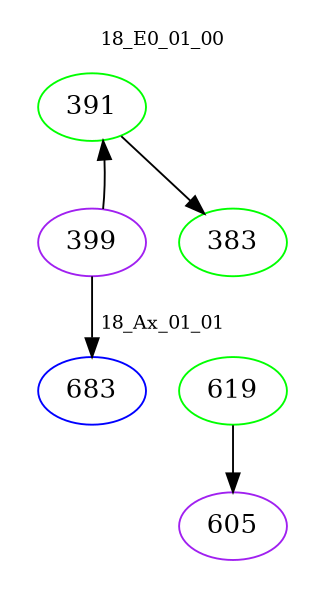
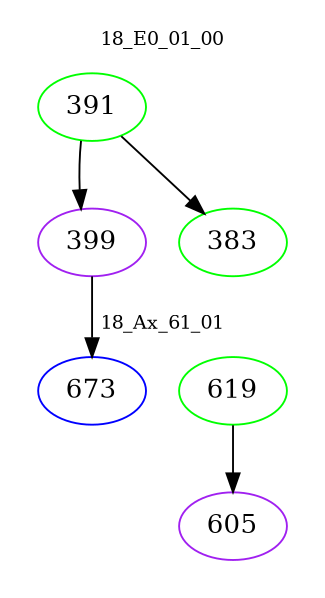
  digraph {
    node [color=green]
    edge [color=black]
    n1 [label=619]
-   n2 [color=blue label=683]
+   n2 [color=blue label=673]
    n3 [color=purple label=605]
    n4 [label=391]
    n5 [color=purple label=399]
    n6 [label=383]
    subgraph cluster_1 {
      color=white
      fontsize=10
-     label="18_Ax_01_01"
+     label="18_Ax_61_01"
      n1
      n2
      n3
    }
    subgraph cluster_2 {
      color=white
      fontsize=10
      label="18_E0_01_00"
      n4
      n5
      n6
    }
    n1 -> n3
-   n5 -> n4
+   n4 -> n5
    n4 -> n6
    n5 -> n2
  }
